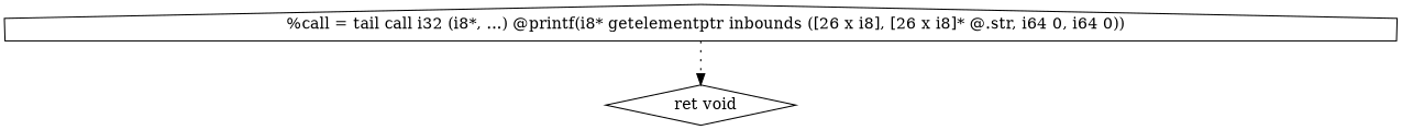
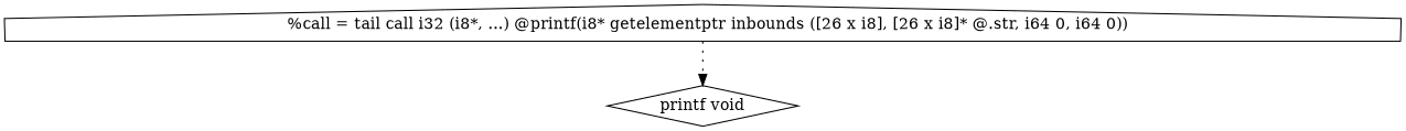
  digraph {
    n1 [label="  %call = tail call i32 (i8*, ...) @printf(i8* getelementptr inbounds ([26 x i8], [26 x i8]* @.str, i64 0, i64 0))" shape=house]
-   n2 [label="  ret void" shape=diamond]
+   n2 [label="printf void" shape=diamond]
    n1 -> n2 [style=dotted]
  }
